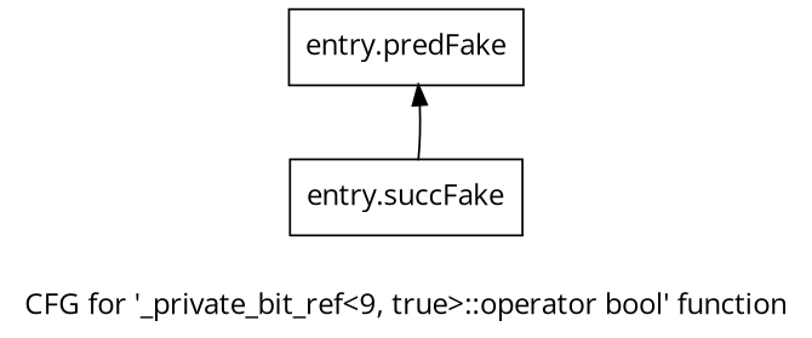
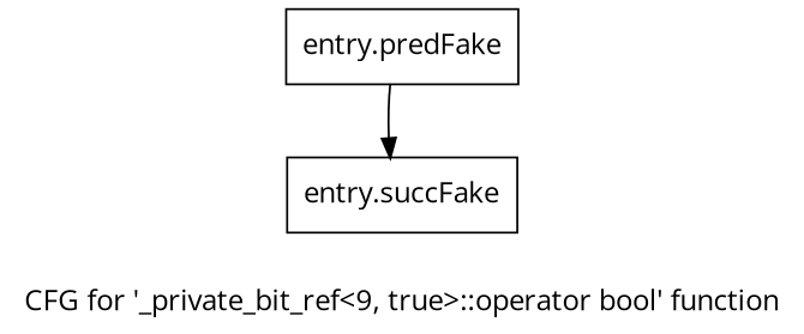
  digraph {
    label="CFG for '_private_bit_ref\<9, true\>::operator bool' function"
    fontname="Open Sans"
    node [shape=record fontname="Open Sans"]
    n1 [label="{entry.predFake}"]
    n2 [filename="/tools/Xilinx/Vitis_HLS/2022.1/include/etc/ap_private.h" label="{entry.succFake}" linenumber=6931]
-   n2 -> n1 [execusionnum=0 filename="/tools/Xilinx/Vitis_HLS/2022.1/include/etc/ap_private.h" fontname="Open Sans"]
+   n1 -> n2 [execusionnum=0 filename="/tools/Xilinx/Vitis_HLS/2022.1/include/etc/ap_private.h" fontname="Open Sans"]
  }
